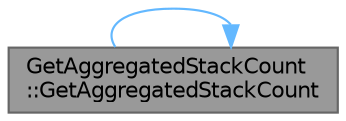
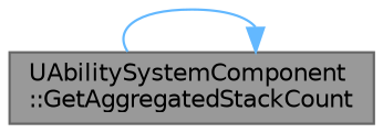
  digraph {
    rankdir=LR
-   n1 [color=gray40 fillcolor=grey60 fontcolor=black fontname=Helvetica fontsize=10 height=0.2 label="GetAggregatedStackCount\l::GetAggregatedStackCount" shape=box style=filled width=0.4]
+   n1 [color=gray40 fillcolor=grey60 fontcolor=black fontname=Helvetica fontsize=10 height=0.2 label="UAbilitySystemComponent\l::GetAggregatedStackCount" shape=box style=filled width=0.4]
    n1 -> n1 [color=steelblue1 fontname=Helvetica fontsize=10 labelfontname=Helvetica labelfontsize=10 style=solid]
  }
